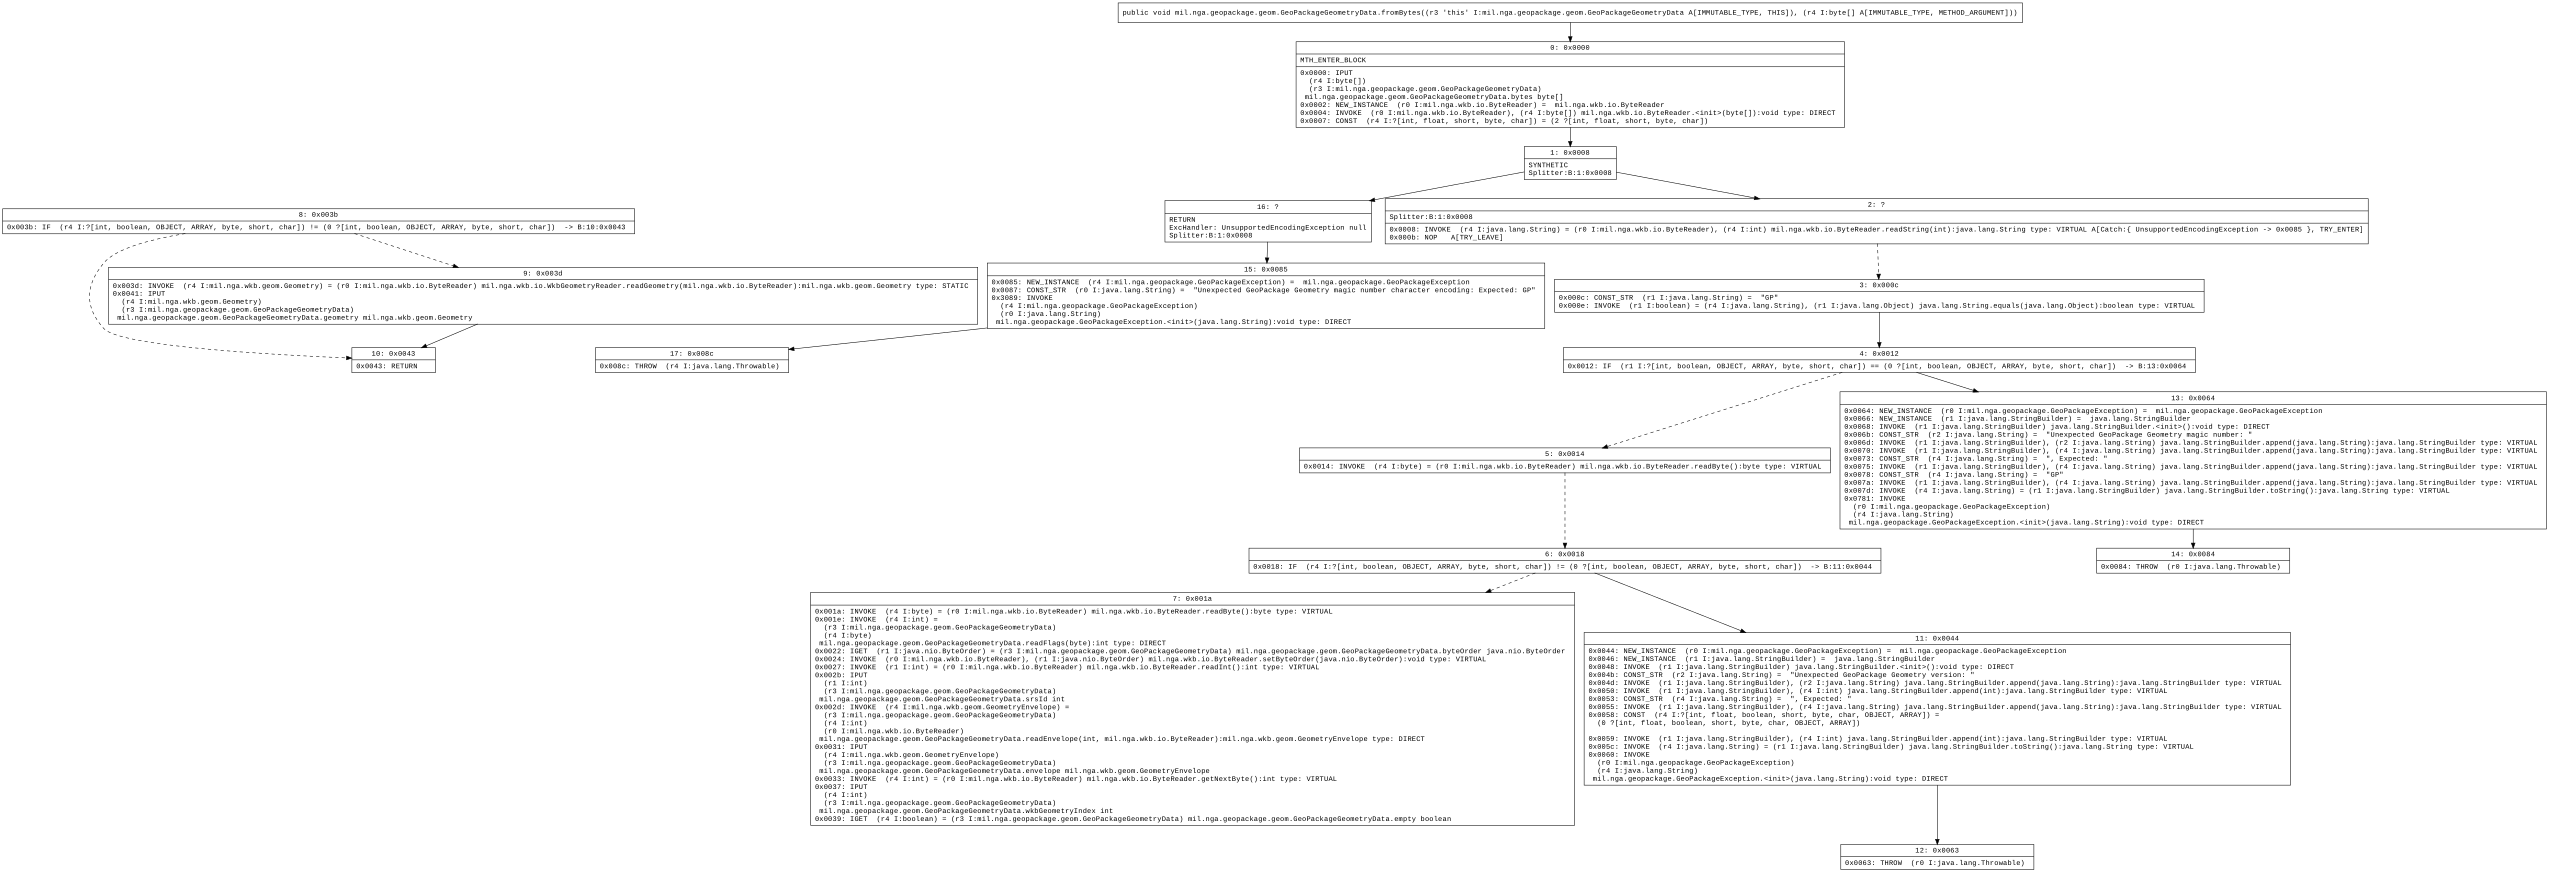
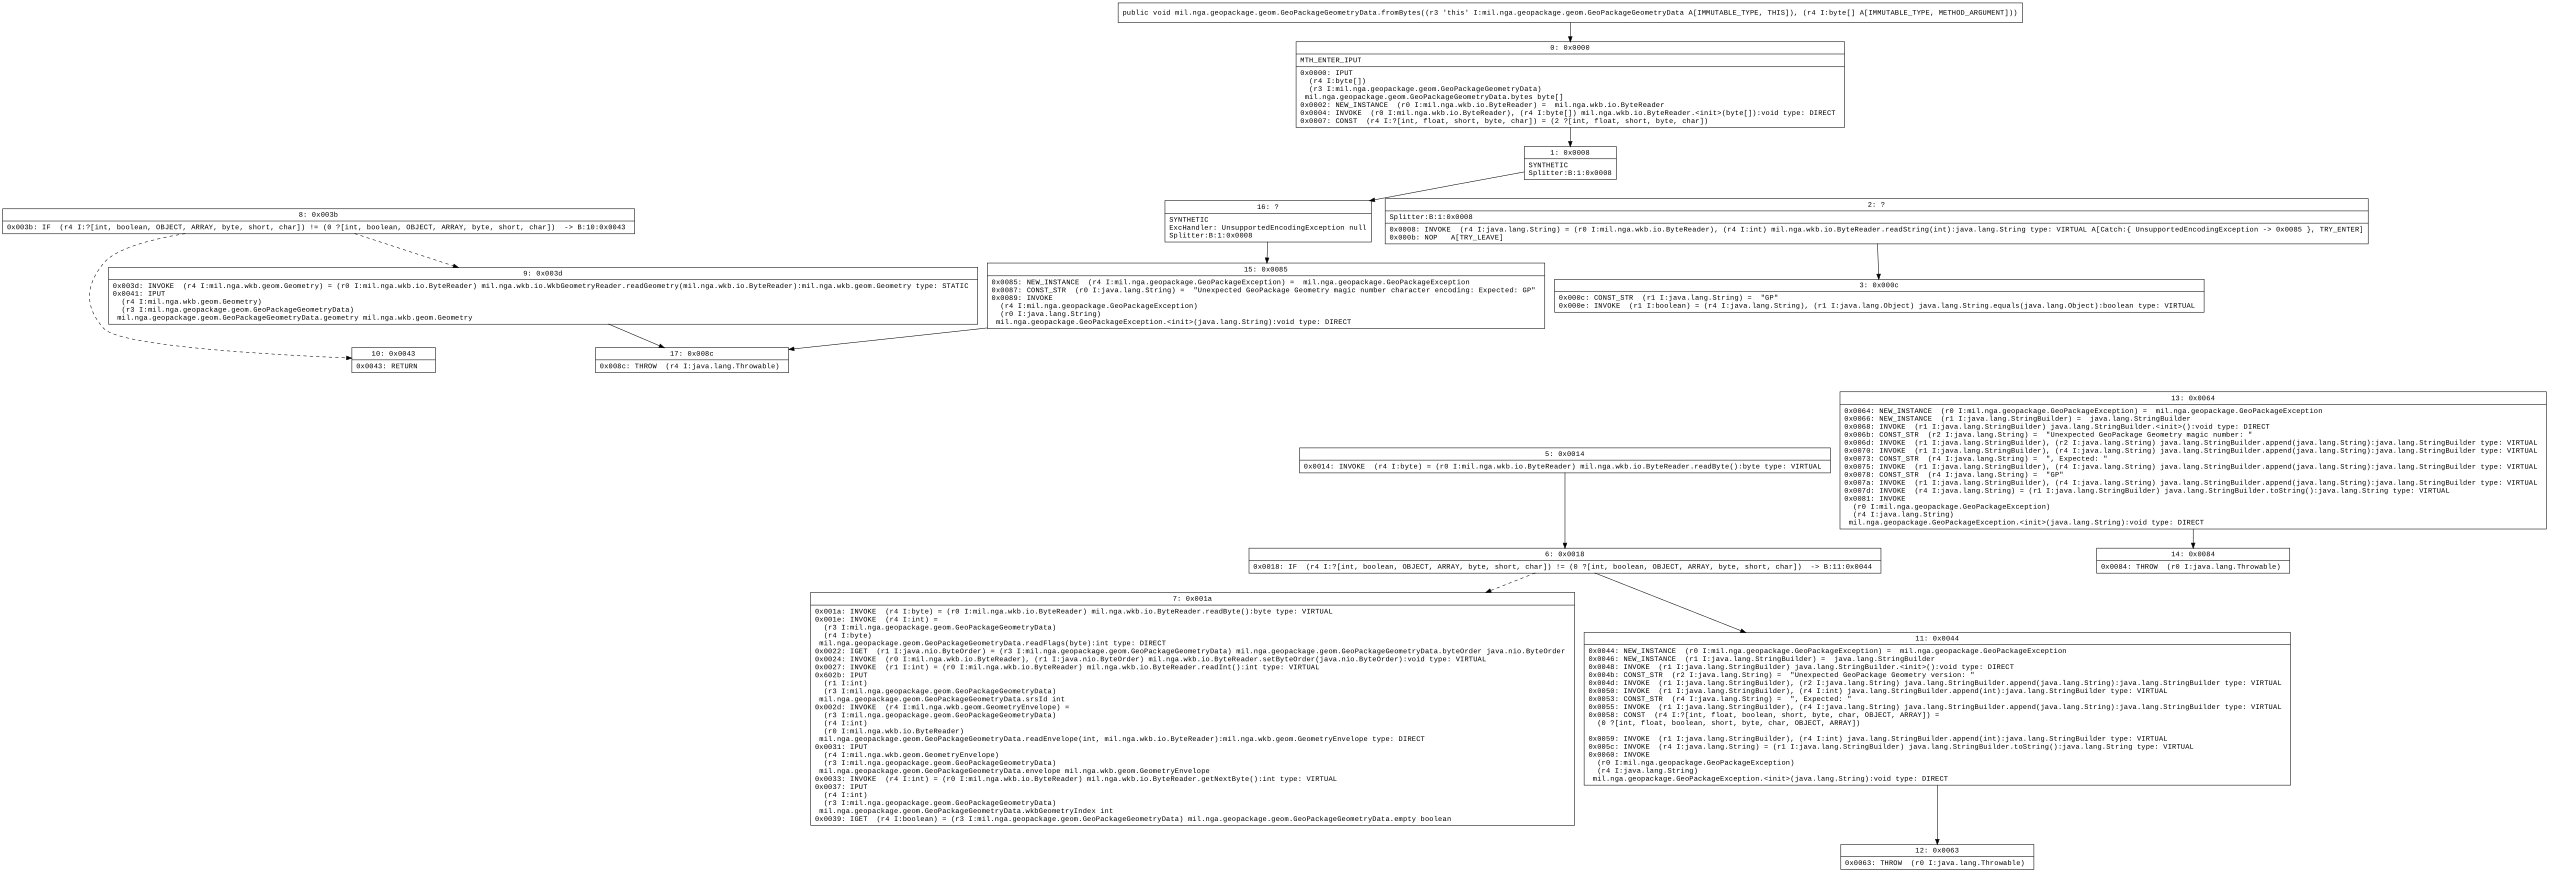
  digraph {
    fontname="Liberation Mono"
    node [fontname="Liberation Mono" shape=record]
    edge [fontname="Liberation Mono"]
-   n1 [label="{0\:\ 0x0000|MTH_ENTER_BLOCK\l|0x0000: IPUT  \l  (r4 I:byte[])\l  (r3 I:mil.nga.geopackage.geom.GeoPackageGeometryData)\l mil.nga.geopackage.geom.GeoPackageGeometryData.bytes byte[] \l0x0002: NEW_INSTANCE  (r0 I:mil.nga.wkb.io.ByteReader) =  mil.nga.wkb.io.ByteReader \l0x0004: INVOKE  (r0 I:mil.nga.wkb.io.ByteReader), (r4 I:byte[]) mil.nga.wkb.io.ByteReader.\<init\>(byte[]):void type: DIRECT \l0x0007: CONST  (r4 I:?[int, float, short, byte, char]) = (2 ?[int, float, short, byte, char]) \l}"]
+   n1 [label="{0\:\ 0x0000|MTH_ENTER_IPUT\l|0x0000: IPUT  \l  (r4 I:byte[])\l  (r3 I:mil.nga.geopackage.geom.GeoPackageGeometryData)\l mil.nga.geopackage.geom.GeoPackageGeometryData.bytes byte[] \l0x0002: NEW_INSTANCE  (r0 I:mil.nga.wkb.io.ByteReader) =  mil.nga.wkb.io.ByteReader \l0x0004: INVOKE  (r0 I:mil.nga.wkb.io.ByteReader), (r4 I:byte[]) mil.nga.wkb.io.ByteReader.\<init\>(byte[]):void type: DIRECT \l0x0007: CONST  (r4 I:?[int, float, short, byte, char]) = (2 ?[int, float, short, byte, char]) \l}"]
    n2 [label="{1\:\ 0x0008|SYNTHETIC\lSplitter:B:1:0x0008\l}"]
    n3 [label="{2\:\ ?|Splitter:B:1:0x0008\l|0x0008: INVOKE  (r4 I:java.lang.String) = (r0 I:mil.nga.wkb.io.ByteReader), (r4 I:int) mil.nga.wkb.io.ByteReader.readString(int):java.lang.String type: VIRTUAL A[Catch:\{ UnsupportedEncodingException \-\> 0x0085 \}, TRY_ENTER]\l0x000b: NOP   A[TRY_LEAVE]\l}"]
-   n4 [label="{16\:\ ?|RETURN\lExcHandler: UnsupportedEncodingException null\lSplitter:B:1:0x0008\l}"]
+   n4 [label="{16\:\ ?|SYNTHETIC\lExcHandler: UnsupportedEncodingException null\lSplitter:B:1:0x0008\l}"]
    n5 [label="{3\:\ 0x000c|0x000c: CONST_STR  (r1 I:java.lang.String) =  \"GP\" \l0x000e: INVOKE  (r1 I:boolean) = (r4 I:java.lang.String), (r1 I:java.lang.Object) java.lang.String.equals(java.lang.Object):boolean type: VIRTUAL \l}"]
-   n6 [label="{15\:\ 0x0085|0x0085: NEW_INSTANCE  (r4 I:mil.nga.geopackage.GeoPackageException) =  mil.nga.geopackage.GeoPackageException \l0x0087: CONST_STR  (r0 I:java.lang.String) =  \"Unexpected GeoPackage Geometry magic number character encoding: Expected: GP\" \l0x3089: INVOKE  \l  (r4 I:mil.nga.geopackage.GeoPackageException)\l  (r0 I:java.lang.String)\l mil.nga.geopackage.GeoPackageException.\<init\>(java.lang.String):void type: DIRECT \l}"]
-   n7 [label="{4\:\ 0x0012|0x0012: IF  (r1 I:?[int, boolean, OBJECT, ARRAY, byte, short, char]) == (0 ?[int, boolean, OBJECT, ARRAY, byte, short, char])  \-\> B:13:0x0064 \l}"]
+   n6 [label="{15\:\ 0x0085|0x0085: NEW_INSTANCE  (r4 I:mil.nga.geopackage.GeoPackageException) =  mil.nga.geopackage.GeoPackageException \l0x0087: CONST_STR  (r0 I:java.lang.String) =  \"Unexpected GeoPackage Geometry magic number character encoding: Expected: GP\" \l0x0089: INVOKE  \l  (r4 I:mil.nga.geopackage.GeoPackageException)\l  (r0 I:java.lang.String)\l mil.nga.geopackage.GeoPackageException.\<init\>(java.lang.String):void type: DIRECT \l}"]
    n8 [label="{5\:\ 0x0014|0x0014: INVOKE  (r4 I:byte) = (r0 I:mil.nga.wkb.io.ByteReader) mil.nga.wkb.io.ByteReader.readByte():byte type: VIRTUAL \l}"]
-   n9 [label="{13\:\ 0x0064|0x0064: NEW_INSTANCE  (r0 I:mil.nga.geopackage.GeoPackageException) =  mil.nga.geopackage.GeoPackageException \l0x0066: NEW_INSTANCE  (r1 I:java.lang.StringBuilder) =  java.lang.StringBuilder \l0x0068: INVOKE  (r1 I:java.lang.StringBuilder) java.lang.StringBuilder.\<init\>():void type: DIRECT \l0x006b: CONST_STR  (r2 I:java.lang.String) =  \"Unexpected GeoPackage Geometry magic number: \" \l0x006d: INVOKE  (r1 I:java.lang.StringBuilder), (r2 I:java.lang.String) java.lang.StringBuilder.append(java.lang.String):java.lang.StringBuilder type: VIRTUAL \l0x0070: INVOKE  (r1 I:java.lang.StringBuilder), (r4 I:java.lang.String) java.lang.StringBuilder.append(java.lang.String):java.lang.StringBuilder type: VIRTUAL \l0x0073: CONST_STR  (r4 I:java.lang.String) =  \", Expected: \" \l0x0075: INVOKE  (r1 I:java.lang.StringBuilder), (r4 I:java.lang.String) java.lang.StringBuilder.append(java.lang.String):java.lang.StringBuilder type: VIRTUAL \l0x0078: CONST_STR  (r4 I:java.lang.String) =  \"GP\" \l0x007a: INVOKE  (r1 I:java.lang.StringBuilder), (r4 I:java.lang.String) java.lang.StringBuilder.append(java.lang.String):java.lang.StringBuilder type: VIRTUAL \l0x007d: INVOKE  (r4 I:java.lang.String) = (r1 I:java.lang.StringBuilder) java.lang.StringBuilder.toString():java.lang.String type: VIRTUAL \l0x0781: INVOKE  \l  (r0 I:mil.nga.geopackage.GeoPackageException)\l  (r4 I:java.lang.String)\l mil.nga.geopackage.GeoPackageException.\<init\>(java.lang.String):void type: DIRECT \l}"]
+   n9 [label="{13\:\ 0x0064|0x0064: NEW_INSTANCE  (r0 I:mil.nga.geopackage.GeoPackageException) =  mil.nga.geopackage.GeoPackageException \l0x0066: NEW_INSTANCE  (r1 I:java.lang.StringBuilder) =  java.lang.StringBuilder \l0x0068: INVOKE  (r1 I:java.lang.StringBuilder) java.lang.StringBuilder.\<init\>():void type: DIRECT \l0x006b: CONST_STR  (r2 I:java.lang.String) =  \"Unexpected GeoPackage Geometry magic number: \" \l0x006d: INVOKE  (r1 I:java.lang.StringBuilder), (r2 I:java.lang.String) java.lang.StringBuilder.append(java.lang.String):java.lang.StringBuilder type: VIRTUAL \l0x0070: INVOKE  (r1 I:java.lang.StringBuilder), (r4 I:java.lang.String) java.lang.StringBuilder.append(java.lang.String):java.lang.StringBuilder type: VIRTUAL \l0x0073: CONST_STR  (r4 I:java.lang.String) =  \", Expected: \" \l0x0075: INVOKE  (r1 I:java.lang.StringBuilder), (r4 I:java.lang.String) java.lang.StringBuilder.append(java.lang.String):java.lang.StringBuilder type: VIRTUAL \l0x0078: CONST_STR  (r4 I:java.lang.String) =  \"GP\" \l0x007a: INVOKE  (r1 I:java.lang.StringBuilder), (r4 I:java.lang.String) java.lang.StringBuilder.append(java.lang.String):java.lang.StringBuilder type: VIRTUAL \l0x007d: INVOKE  (r4 I:java.lang.String) = (r1 I:java.lang.StringBuilder) java.lang.StringBuilder.toString():java.lang.String type: VIRTUAL \l0x0081: INVOKE  \l  (r0 I:mil.nga.geopackage.GeoPackageException)\l  (r4 I:java.lang.String)\l mil.nga.geopackage.GeoPackageException.\<init\>(java.lang.String):void type: DIRECT \l}"]
    n10 [label="{6\:\ 0x0018|0x0018: IF  (r4 I:?[int, boolean, OBJECT, ARRAY, byte, short, char]) != (0 ?[int, boolean, OBJECT, ARRAY, byte, short, char])  \-\> B:11:0x0044 \l}"]
    n11 [label="{14\:\ 0x0084|0x0084: THROW  (r0 I:java.lang.Throwable) \l}"]
-   n12 [label="{7\:\ 0x001a|0x001a: INVOKE  (r4 I:byte) = (r0 I:mil.nga.wkb.io.ByteReader) mil.nga.wkb.io.ByteReader.readByte():byte type: VIRTUAL \l0x001e: INVOKE  (r4 I:int) = \l  (r3 I:mil.nga.geopackage.geom.GeoPackageGeometryData)\l  (r4 I:byte)\l mil.nga.geopackage.geom.GeoPackageGeometryData.readFlags(byte):int type: DIRECT \l0x0022: IGET  (r1 I:java.nio.ByteOrder) = (r3 I:mil.nga.geopackage.geom.GeoPackageGeometryData) mil.nga.geopackage.geom.GeoPackageGeometryData.byteOrder java.nio.ByteOrder \l0x0024: INVOKE  (r0 I:mil.nga.wkb.io.ByteReader), (r1 I:java.nio.ByteOrder) mil.nga.wkb.io.ByteReader.setByteOrder(java.nio.ByteOrder):void type: VIRTUAL \l0x0027: INVOKE  (r1 I:int) = (r0 I:mil.nga.wkb.io.ByteReader) mil.nga.wkb.io.ByteReader.readInt():int type: VIRTUAL \l0x002b: IPUT  \l  (r1 I:int)\l  (r3 I:mil.nga.geopackage.geom.GeoPackageGeometryData)\l mil.nga.geopackage.geom.GeoPackageGeometryData.srsId int \l0x002d: INVOKE  (r4 I:mil.nga.wkb.geom.GeometryEnvelope) = \l  (r3 I:mil.nga.geopackage.geom.GeoPackageGeometryData)\l  (r4 I:int)\l  (r0 I:mil.nga.wkb.io.ByteReader)\l mil.nga.geopackage.geom.GeoPackageGeometryData.readEnvelope(int, mil.nga.wkb.io.ByteReader):mil.nga.wkb.geom.GeometryEnvelope type: DIRECT \l0x0031: IPUT  \l  (r4 I:mil.nga.wkb.geom.GeometryEnvelope)\l  (r3 I:mil.nga.geopackage.geom.GeoPackageGeometryData)\l mil.nga.geopackage.geom.GeoPackageGeometryData.envelope mil.nga.wkb.geom.GeometryEnvelope \l0x0033: INVOKE  (r4 I:int) = (r0 I:mil.nga.wkb.io.ByteReader) mil.nga.wkb.io.ByteReader.getNextByte():int type: VIRTUAL \l0x0037: IPUT  \l  (r4 I:int)\l  (r3 I:mil.nga.geopackage.geom.GeoPackageGeometryData)\l mil.nga.geopackage.geom.GeoPackageGeometryData.wkbGeometryIndex int \l0x0039: IGET  (r4 I:boolean) = (r3 I:mil.nga.geopackage.geom.GeoPackageGeometryData) mil.nga.geopackage.geom.GeoPackageGeometryData.empty boolean \l}"]
+   n12 [label="{7\:\ 0x001a|0x001a: INVOKE  (r4 I:byte) = (r0 I:mil.nga.wkb.io.ByteReader) mil.nga.wkb.io.ByteReader.readByte():byte type: VIRTUAL \l0x001e: INVOKE  (r4 I:int) = \l  (r3 I:mil.nga.geopackage.geom.GeoPackageGeometryData)\l  (r4 I:byte)\l mil.nga.geopackage.geom.GeoPackageGeometryData.readFlags(byte):int type: DIRECT \l0x0022: IGET  (r1 I:java.nio.ByteOrder) = (r3 I:mil.nga.geopackage.geom.GeoPackageGeometryData) mil.nga.geopackage.geom.GeoPackageGeometryData.byteOrder java.nio.ByteOrder \l0x0024: INVOKE  (r0 I:mil.nga.wkb.io.ByteReader), (r1 I:java.nio.ByteOrder) mil.nga.wkb.io.ByteReader.setByteOrder(java.nio.ByteOrder):void type: VIRTUAL \l0x0027: INVOKE  (r1 I:int) = (r0 I:mil.nga.wkb.io.ByteReader) mil.nga.wkb.io.ByteReader.readInt():int type: VIRTUAL \l0x602b: IPUT  \l  (r1 I:int)\l  (r3 I:mil.nga.geopackage.geom.GeoPackageGeometryData)\l mil.nga.geopackage.geom.GeoPackageGeometryData.srsId int \l0x002d: INVOKE  (r4 I:mil.nga.wkb.geom.GeometryEnvelope) = \l  (r3 I:mil.nga.geopackage.geom.GeoPackageGeometryData)\l  (r4 I:int)\l  (r0 I:mil.nga.wkb.io.ByteReader)\l mil.nga.geopackage.geom.GeoPackageGeometryData.readEnvelope(int, mil.nga.wkb.io.ByteReader):mil.nga.wkb.geom.GeometryEnvelope type: DIRECT \l0x0031: IPUT  \l  (r4 I:mil.nga.wkb.geom.GeometryEnvelope)\l  (r3 I:mil.nga.geopackage.geom.GeoPackageGeometryData)\l mil.nga.geopackage.geom.GeoPackageGeometryData.envelope mil.nga.wkb.geom.GeometryEnvelope \l0x0033: INVOKE  (r4 I:int) = (r0 I:mil.nga.wkb.io.ByteReader) mil.nga.wkb.io.ByteReader.getNextByte():int type: VIRTUAL \l0x0037: IPUT  \l  (r4 I:int)\l  (r3 I:mil.nga.geopackage.geom.GeoPackageGeometryData)\l mil.nga.geopackage.geom.GeoPackageGeometryData.wkbGeometryIndex int \l0x0039: IGET  (r4 I:boolean) = (r3 I:mil.nga.geopackage.geom.GeoPackageGeometryData) mil.nga.geopackage.geom.GeoPackageGeometryData.empty boolean \l}"]
    n13 [label="{11\:\ 0x0044|0x0044: NEW_INSTANCE  (r0 I:mil.nga.geopackage.GeoPackageException) =  mil.nga.geopackage.GeoPackageException \l0x0046: NEW_INSTANCE  (r1 I:java.lang.StringBuilder) =  java.lang.StringBuilder \l0x0048: INVOKE  (r1 I:java.lang.StringBuilder) java.lang.StringBuilder.\<init\>():void type: DIRECT \l0x004b: CONST_STR  (r2 I:java.lang.String) =  \"Unexpected GeoPackage Geometry version: \" \l0x004d: INVOKE  (r1 I:java.lang.StringBuilder), (r2 I:java.lang.String) java.lang.StringBuilder.append(java.lang.String):java.lang.StringBuilder type: VIRTUAL \l0x0050: INVOKE  (r1 I:java.lang.StringBuilder), (r4 I:int) java.lang.StringBuilder.append(int):java.lang.StringBuilder type: VIRTUAL \l0x0053: CONST_STR  (r4 I:java.lang.String) =  \", Expected: \" \l0x0055: INVOKE  (r1 I:java.lang.StringBuilder), (r4 I:java.lang.String) java.lang.StringBuilder.append(java.lang.String):java.lang.StringBuilder type: VIRTUAL \l0x0058: CONST  (r4 I:?[int, float, boolean, short, byte, char, OBJECT, ARRAY]) = \l  (0 ?[int, float, boolean, short, byte, char, OBJECT, ARRAY])\l \l0x0059: INVOKE  (r1 I:java.lang.StringBuilder), (r4 I:int) java.lang.StringBuilder.append(int):java.lang.StringBuilder type: VIRTUAL \l0x005c: INVOKE  (r4 I:java.lang.String) = (r1 I:java.lang.StringBuilder) java.lang.StringBuilder.toString():java.lang.String type: VIRTUAL \l0x0060: INVOKE  \l  (r0 I:mil.nga.geopackage.GeoPackageException)\l  (r4 I:java.lang.String)\l mil.nga.geopackage.GeoPackageException.\<init\>(java.lang.String):void type: DIRECT \l}"]
    n14 [label="{12\:\ 0x0063|0x0063: THROW  (r0 I:java.lang.Throwable) \l}"]
    n15 [label="{8\:\ 0x003b|0x003b: IF  (r4 I:?[int, boolean, OBJECT, ARRAY, byte, short, char]) != (0 ?[int, boolean, OBJECT, ARRAY, byte, short, char])  \-\> B:10:0x0043 \l}"]
    n16 [label="{9\:\ 0x003d|0x003d: INVOKE  (r4 I:mil.nga.wkb.geom.Geometry) = (r0 I:mil.nga.wkb.io.ByteReader) mil.nga.wkb.io.WkbGeometryReader.readGeometry(mil.nga.wkb.io.ByteReader):mil.nga.wkb.geom.Geometry type: STATIC \l0x0041: IPUT  \l  (r4 I:mil.nga.wkb.geom.Geometry)\l  (r3 I:mil.nga.geopackage.geom.GeoPackageGeometryData)\l mil.nga.geopackage.geom.GeoPackageGeometryData.geometry mil.nga.wkb.geom.Geometry \l}"]
    n17 [label="{10\:\ 0x0043|0x0043: RETURN   \l}"]
    n18 [label="{17\:\ 0x008c|0x008c: THROW  (r4 I:java.lang.Throwable) \l}"]
    n19 [label="{public void mil.nga.geopackage.geom.GeoPackageGeometryData.fromBytes((r3 'this' I:mil.nga.geopackage.geom.GeoPackageGeometryData A[IMMUTABLE_TYPE, THIS]), (r4 I:byte[] A[IMMUTABLE_TYPE, METHOD_ARGUMENT])) }"]
    n1 -> n2
-   n2 -> n3
    n2 -> n4
-   n3 -> n5 [style=dashed]
+   n3 -> n5
    n4 -> n6
-   n5 -> n7
    n6 -> n18
-   n7 -> n8 [style=dashed]
-   n7 -> n9
-   n8 -> n10 [style=dashed]
+   n8 -> n10
    n9 -> n11
    n10 -> n12 [style=dashed]
    n10 -> n13
    n13 -> n14
    n15 -> n16 [style=dashed]
    n15 -> n17 [style=dashed]
-   n16 -> n17
+   n16 -> n18
    n19 -> n1
  }
